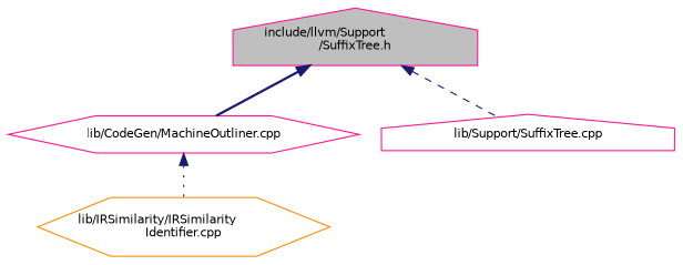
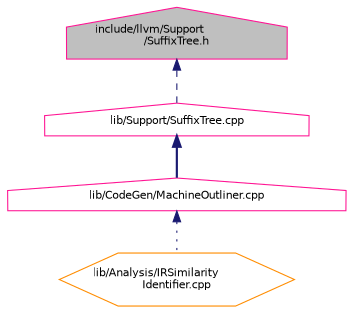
  digraph {
    node [color=deeppink fontname=Helvetica fontsize=10 shape=house]
    edge [color=midnightblue dir=back fontname=Helvetica fontsize=10 labelfontname=Helvetica labelfontsize=10]
    n1 [fillcolor=grey75 fontcolor=black height=0.2 label="include/llvm/Support\l/SuffixTree.h" style=filled width=0.4]
-   n2 [height=0.2 label="lib/CodeGen/MachineOutliner.cpp" shape=hexagon width=0.4]
+   n2 [height=0.2 label="lib/CodeGen/MachineOutliner.cpp" width=0.4]
    n3 [height=0.2 label="lib/Support/SuffixTree.cpp" width=0.4]
-   n4 [color=darkorange height=0.2 label="lib/IRSimilarity/IRSimilarity\lIdentifier.cpp" shape=hexagon width=0.4]
-   n1 -> n2 [style=bold]
+   n4 [color=darkorange height=0.2 label="lib/Analysis/IRSimilarity\lIdentifier.cpp" shape=hexagon width=0.4]
+   n3 -> n2 [style=bold]
    n1 -> n3 [style=dashed]
    n2 -> n4 [style=dotted]
  }
